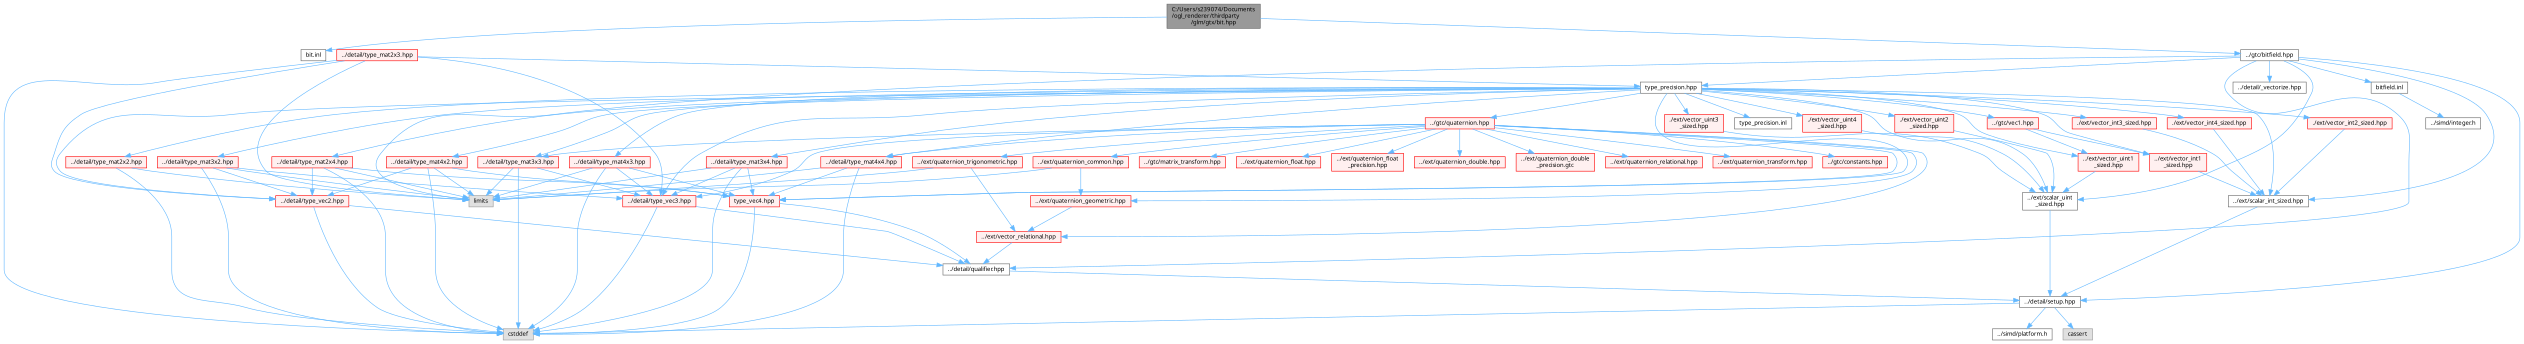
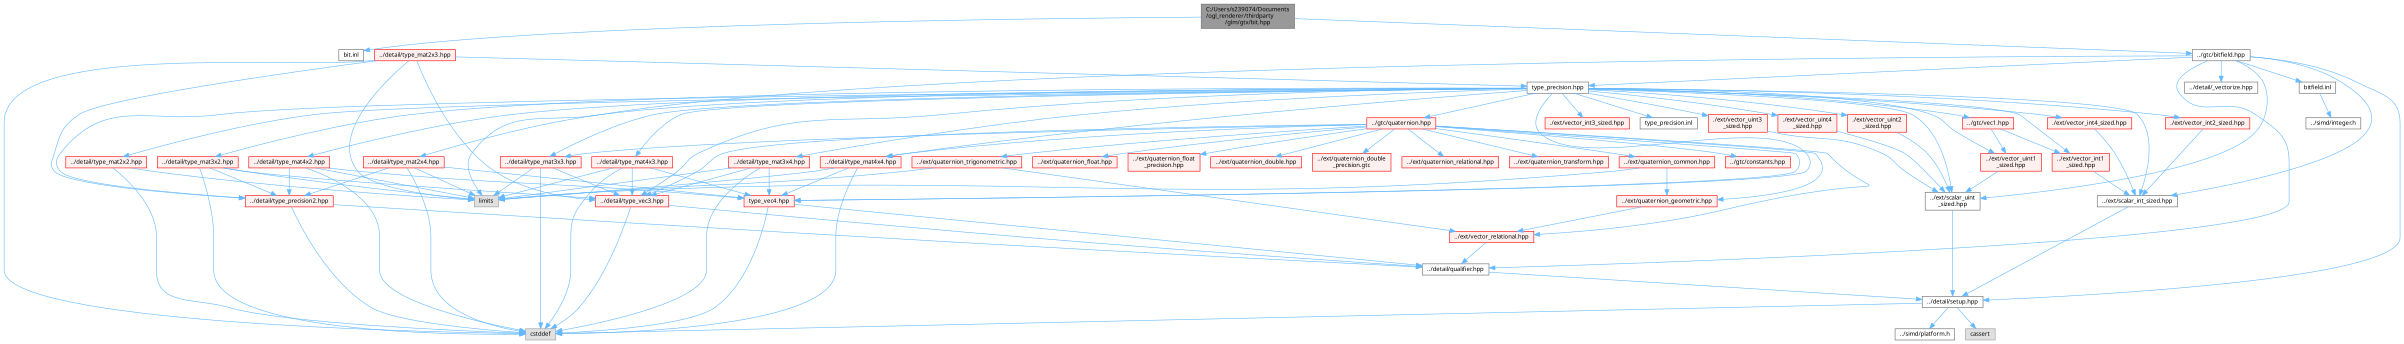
  digraph {
    fontname="Noto Sans"
    node [color=red fillcolor="#FFF0F0" fontname="Noto Sans" fontsize=10 shape=box style=filled]
    edge [color=steelblue1 fontname="Noto Sans" fontsize=10 labelfontname=Helvetica labelfontsize=10 style=solid]
    n1 [color=gray40 fillcolor=grey60 fontcolor=black height=0.2 label="C:/Users/s239074/Documents\l/ogl_renderer/thirdparty\l/glm/gtx/bit.hpp" width=0.4]
    n2 [color=grey40 fillcolor=white height=0.2 label="../gtc/bitfield.hpp" width=0.4]
    n3 [color=grey40 fillcolor=white height=0.2 label="bit.inl" width=0.4]
    n4 [color=grey40 fillcolor=white height=0.2 label="../detail/setup.hpp" width=0.4]
    n5 [color=grey40 fillcolor=white height=0.2 label="../ext/scalar_int_sized.hpp" width=0.4]
    n6 [color=grey40 fillcolor=white height=0.2 label="../ext/scalar_uint\l_sized.hpp" width=0.4]
    n7 [color=grey40 fillcolor=white height=0.2 label="../detail/qualifier.hpp" width=0.4]
    n8 [color=grey40 fillcolor=white height=0.2 label="../detail/_vectorize.hpp" width=0.4]
    n9 [color=grey40 fillcolor=white height=0.2 label="type_precision.hpp" width=0.4]
    n10 [color=grey60 fillcolor="#E0E0E0" height=0.2 label=limits width=0.4]
    n11 [color=grey40 fillcolor=white height=0.2 label="bitfield.inl" width=0.4]
    n12 [color=grey60 fillcolor="#E0E0E0" height=0.2 label=cassert width=0.4]
    n13 [color=grey60 fillcolor="#E0E0E0" height=0.2 label=cstddef width=0.4]
    n14 [color=grey40 fillcolor=white height=0.2 label="../simd/platform.h" width=0.4]
    n15 [height=0.2 label="../gtc/quaternion.hpp" width=0.4]
    n16 [height=0.2 label="../detail/type_mat3x3.hpp" width=0.4]
    n17 [height=0.2 label="../detail/type_vec3.hpp" width=0.4]
    n18 [height=0.2 label="../detail/type_mat4x4.hpp" width=0.4]
    n19 [height=0.2 label="type_vec4.hpp" width=0.4]
    n20 [height=0.2 label="../gtc/vec1.hpp" width=0.4]
    n21 [height=0.2 label="../ext/vector_int1\l_sized.hpp" width=0.4]
    n22 [height=0.2 label="../ext/vector_uint1\l_sized.hpp" width=0.4]
    n23 [height=0.2 label="./ext/vector_int2_sized.hpp" width=0.4]
    n24 [height=0.2 label="./ext/vector_int3_sized.hpp" width=0.4]
    n25 [height=0.2 label="./ext/vector_int4_sized.hpp" width=0.4]
    n26 [height=0.2 label="./ext/vector_uint2\l_sized.hpp" width=0.4]
    n27 [height=0.2 label="./ext/vector_uint3\l_sized.hpp" width=0.4]
    n28 [height=0.2 label="./ext/vector_uint4\l_sized.hpp" width=0.4]
-   n29 [height=0.2 label="../detail/type_vec2.hpp" width=0.4]
+   n29 [height=0.2 label="../detail/type_precision2.hpp" width=0.4]
    n30 [height=0.2 label="../detail/type_mat2x2.hpp" width=0.4]
    n31 [height=0.2 label="../detail/type_mat2x4.hpp" width=0.4]
    n32 [height=0.2 label="../detail/type_mat3x2.hpp" width=0.4]
    n33 [height=0.2 label="../detail/type_mat3x4.hpp" width=0.4]
    n34 [height=0.2 label="../detail/type_mat4x2.hpp" width=0.4]
    n35 [height=0.2 label="../detail/type_mat4x3.hpp" width=0.4]
    n36 [color=grey40 fillcolor=white height=0.2 label="type_precision.inl" width=0.4]
    n37 [color=grey40 fillcolor=white height=0.2 label="../simd/integer.h" width=0.4]
    n38 [height=0.2 label="../gtc/constants.hpp" width=0.4]
-   n39 [height=0.2 label="../gtc/matrix_transform.hpp" width=0.4]
    n40 [height=0.2 label="../ext/vector_relational.hpp" width=0.4]
    n41 [height=0.2 label="../ext/quaternion_common.hpp" width=0.4]
    n42 [height=0.2 label="../ext/quaternion_geometric.hpp" width=0.4]
    n43 [height=0.2 label="../ext/quaternion_float.hpp" width=0.4]
    n44 [height=0.2 label="../ext/quaternion_float\l_precision.hpp" width=0.4]
    n45 [height=0.2 label="../ext/quaternion_double.hpp" width=0.4]
    n46 [height=0.2 label="../ext/quaternion_double\l_precision.gtc" width=0.4]
    n47 [height=0.2 label="../ext/quaternion_relational.hpp" width=0.4]
    n48 [height=0.2 label="../ext/quaternion_trigonometric.hpp" width=0.4]
    n49 [height=0.2 label="../ext/quaternion_transform.hpp" width=0.4]
    n50 [height=0.2 label="../detail/type_mat2x3.hpp" width=0.4]
    n1 -> n2
    n1 -> n3
    n2 -> n4
    n2 -> n5
    n2 -> n6
    n2 -> n7
    n2 -> n8
    n2 -> n9
    n2 -> n10
    n2 -> n11
    n4 -> n12
    n4 -> n13
    n4 -> n14
    n5 -> n4
    n6 -> n4
    n7 -> n4
    n9 -> n5
    n9 -> n6
    n9 -> n15
    n9 -> n16
    n9 -> n17
    n9 -> n18
    n9 -> n19
    n9 -> n20
    n9 -> n21
    n9 -> n22
    n9 -> n23
    n9 -> n24
    n9 -> n25
    n9 -> n26
    n9 -> n27
    n9 -> n28
    n9 -> n29
    n9 -> n30
    n9 -> n31
    n9 -> n32
    n9 -> n33
    n9 -> n34
    n9 -> n35
    n9 -> n36
    n11 -> n37
    n15 -> n16
    n15 -> n17
    n15 -> n18
    n15 -> n19
    n15 -> n38
-   n15 -> n39
    n15 -> n40
    n15 -> n41
    n15 -> n42
    n15 -> n43
    n15 -> n44
    n15 -> n45
    n15 -> n46
    n15 -> n47
    n15 -> n48
    n15 -> n49
    n16 -> n10
    n16 -> n13
    n16 -> n17
    n17 -> n7
    n17 -> n13
    n18 -> n10
    n18 -> n13
    n18 -> n19
    n19 -> n7
    n19 -> n13
    n20 -> n21
    n20 -> n22
    n21 -> n5
    n22 -> n6
    n23 -> n5
-   n24 -> n5
    n25 -> n5
    n26 -> n6
    n27 -> n6
    n28 -> n6
    n29 -> n7
    n29 -> n13
    n30 -> n10
    n30 -> n13
    n31 -> n10
    n31 -> n13
    n31 -> n19
    n31 -> n29
    n32 -> n10
    n32 -> n13
    n32 -> n17
    n32 -> n29
    n33 -> n10
    n33 -> n13
    n33 -> n17
    n33 -> n19
    n34 -> n10
    n34 -> n13
    n34 -> n19
    n34 -> n29
    n35 -> n10
    n35 -> n13
    n35 -> n17
    n35 -> n19
    n40 -> n7
    n41 -> n10
    n41 -> n42
    n42 -> n40
    n48 -> n10
    n48 -> n40
    n50 -> n9
    n50 -> n10
    n50 -> n13
    n50 -> n17
    n50 -> n29
  }
